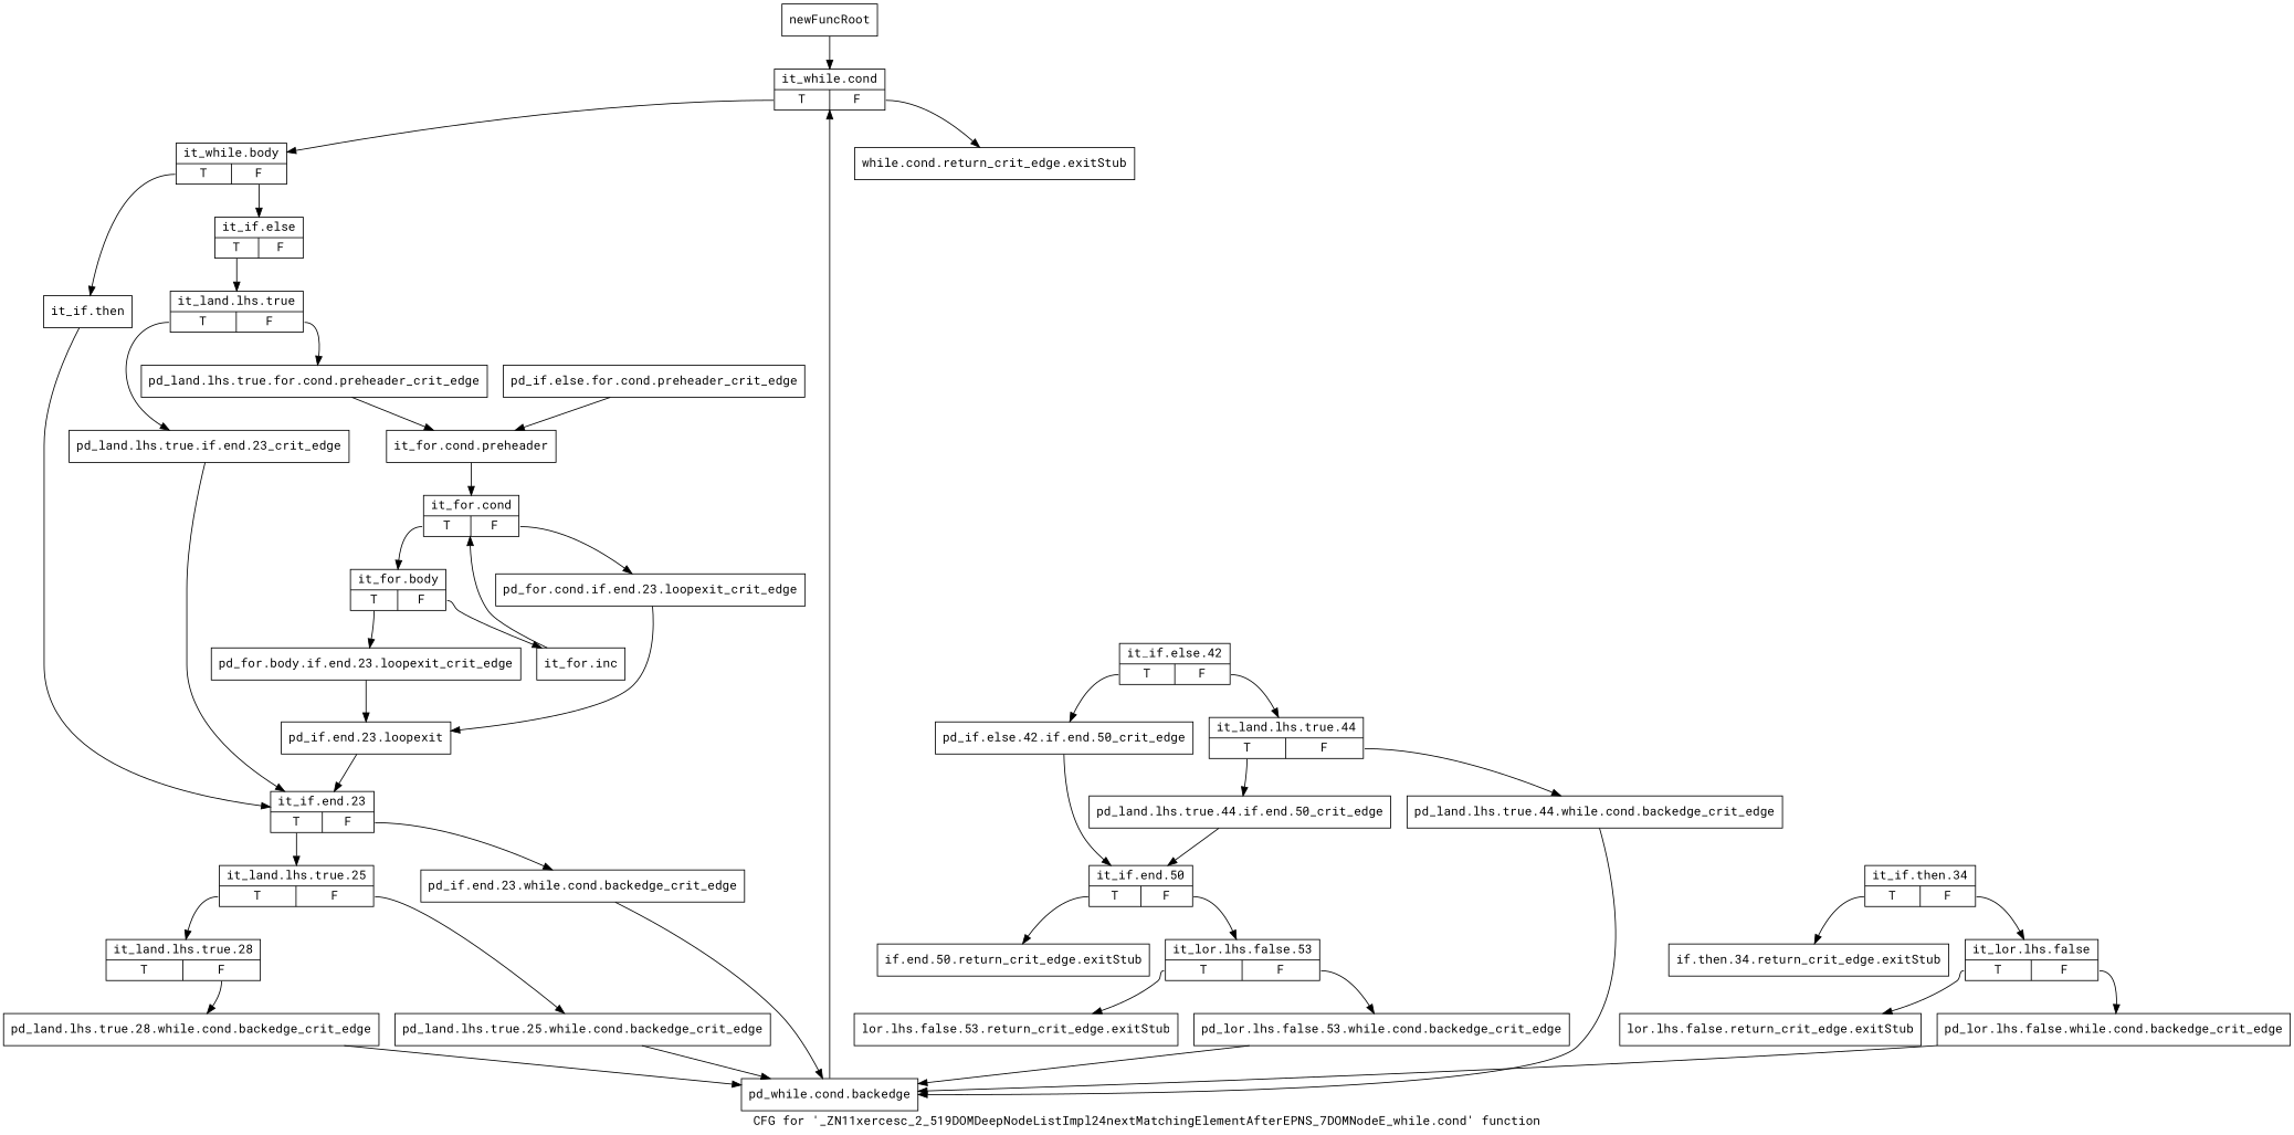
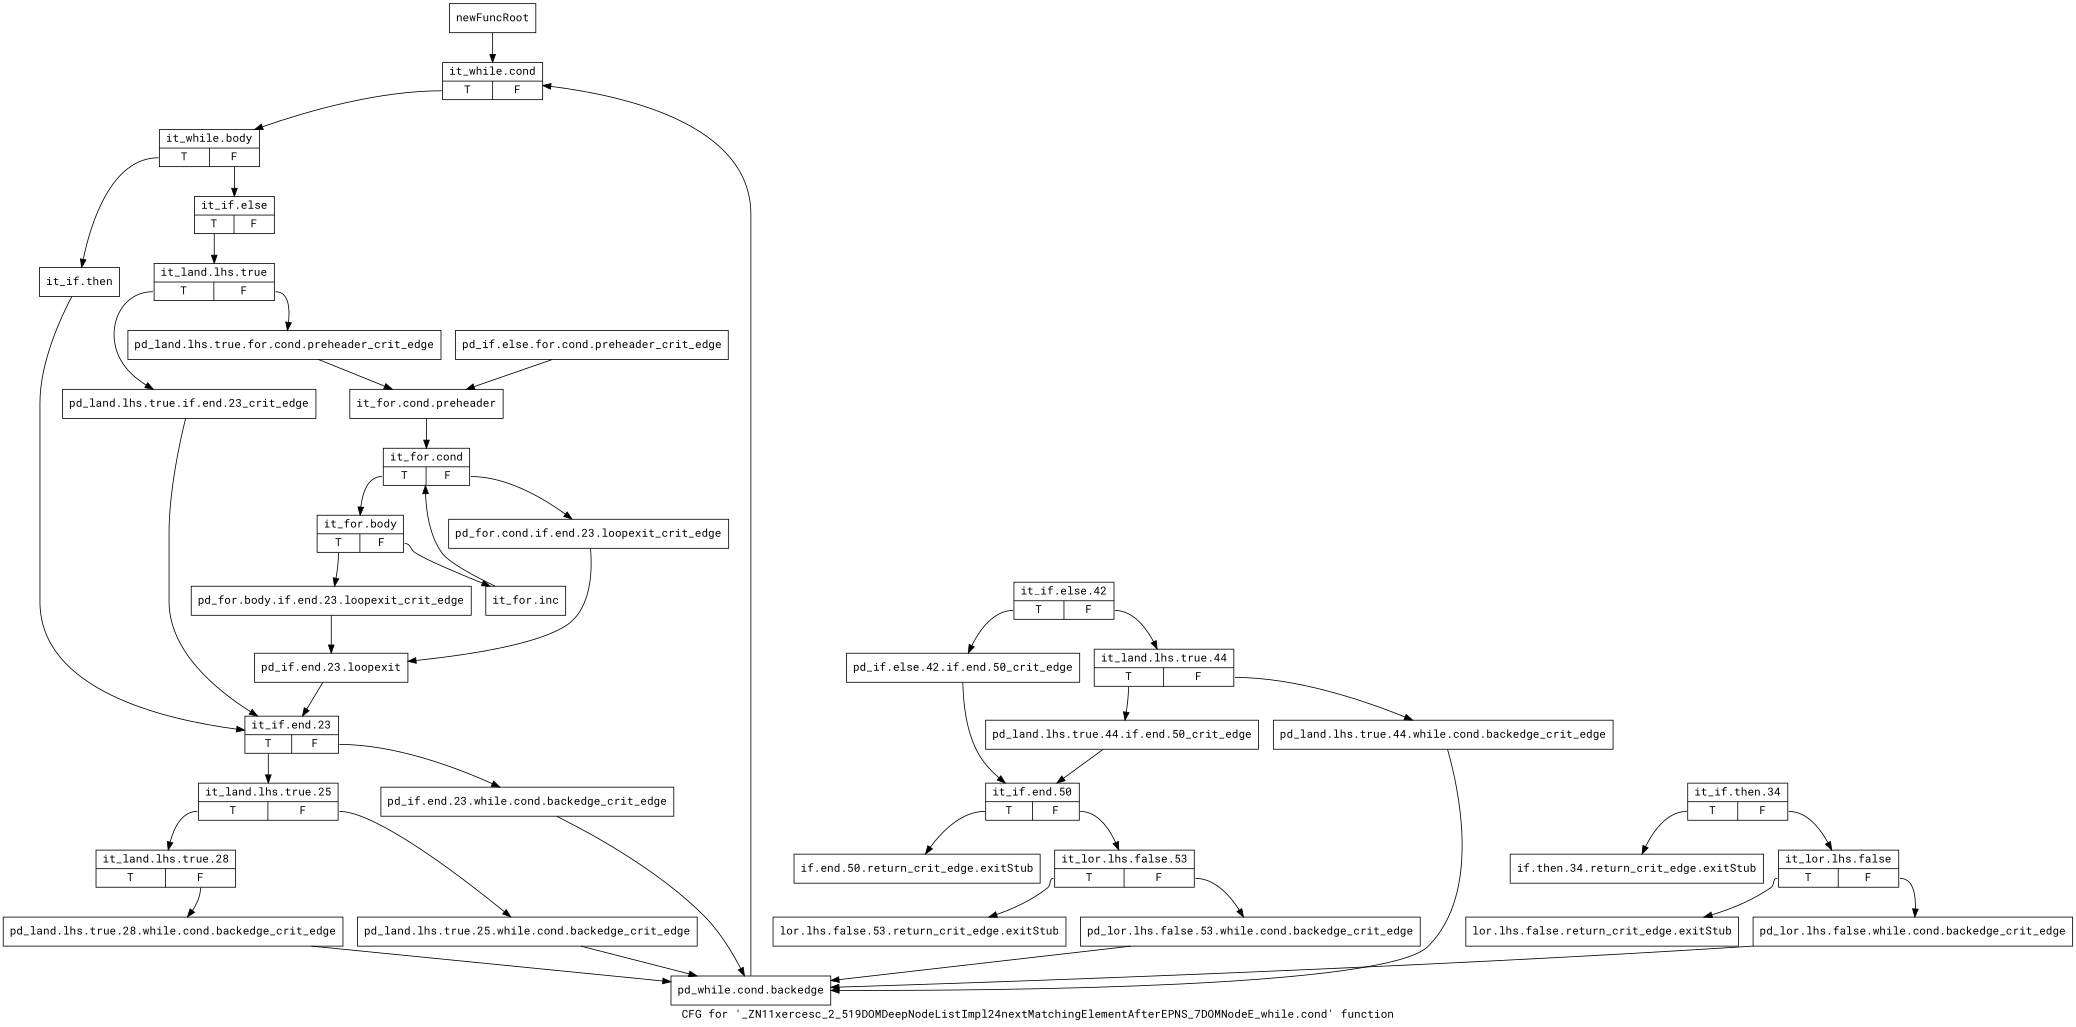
  digraph {
    fontname="Roboto Mono"
    label="CFG for '_ZN11xercesc_2_519DOMDeepNodeListImpl24nextMatchingElementAfterEPNS_7DOMNodeE_while.cond' function"
    node [fontname="Roboto Mono" shape=record]
    edge [fontname="Roboto Mono"]
    n1 [label="{newFuncRoot}"]
    n2 [label="{it_while.cond|{<s0>T|<s1>F}}"]
-   n3 [label="{while.cond.return_crit_edge.exitStub}"]
    n4 [label="{it_while.body|{<s0>T|<s1>F}}"]
    n5 [label="{it_if.then}"]
    n6 [label="{it_if.else|{<s0>T|<s1>F}}"]
    n7 [label="{if.then.34.return_crit_edge.exitStub}"]
    n8 [label="{lor.lhs.false.return_crit_edge.exitStub}"]
    n9 [label="{if.end.50.return_crit_edge.exitStub}"]
    n10 [label="{lor.lhs.false.53.return_crit_edge.exitStub}"]
    n11 [label="{it_if.end.23|{<s0>T|<s1>F}}"]
    n12 [label="{it_land.lhs.true|{<s0>T|<s1>F}}"]
    n13 [label="{it_land.lhs.true.25|{<s0>T|<s1>F}}"]
    n14 [label="{pd_if.end.23.while.cond.backedge_crit_edge}"]
    n15 [label="{pd_land.lhs.true.if.end.23_crit_edge}"]
    n16 [label="{pd_land.lhs.true.for.cond.preheader_crit_edge}"]
    n17 [label="{pd_if.else.for.cond.preheader_crit_edge}"]
    n18 [label="{it_for.cond.preheader}"]
    n19 [label="{it_for.cond|{<s0>T|<s1>F}}"]
    n20 [label="{it_for.body|{<s0>T|<s1>F}}"]
    n21 [label="{pd_for.cond.if.end.23.loopexit_crit_edge}"]
    n22 [label="{pd_for.body.if.end.23.loopexit_crit_edge}"]
    n23 [label="{it_for.inc}"]
    n24 [label="{pd_if.end.23.loopexit}"]
    n25 [label="{it_land.lhs.true.28|{<s0>T|<s1>F}}"]
    n26 [label="{pd_land.lhs.true.25.while.cond.backedge_crit_edge}"]
    n27 [label="{pd_while.cond.backedge}"]
    n28 [label="{pd_land.lhs.true.28.while.cond.backedge_crit_edge}"]
    n29 [label="{it_if.else.42|{<s0>T|<s1>F}}"]
    n30 [label="{pd_if.else.42.if.end.50_crit_edge}"]
    n31 [label="{it_land.lhs.true.44|{<s0>T|<s1>F}}"]
    n32 [label="{it_if.then.34|{<s0>T|<s1>F}}"]
    n33 [label="{it_lor.lhs.false|{<s0>T|<s1>F}}"]
    n34 [label="{it_if.end.50|{<s0>T|<s1>F}}"]
    n35 [label="{pd_land.lhs.true.44.if.end.50_crit_edge}"]
    n36 [label="{pd_land.lhs.true.44.while.cond.backedge_crit_edge}"]
    n37 [label="{pd_lor.lhs.false.while.cond.backedge_crit_edge}"]
    n38 [label="{it_lor.lhs.false.53|{<s0>T|<s1>F}}"]
    n39 [label="{pd_lor.lhs.false.53.while.cond.backedge_crit_edge}"]
    n1 -> n2
-   n2 -> n3 [tailport=s1]
    n2 -> n4 [tailport=s0]
    n4 -> n5 [tailport=s0]
    n4 -> n6 [tailport=s1]
    n5 -> n11
    n6 -> n12 [tailport=s0]
    n11 -> n13 [tailport=s0]
    n11 -> n14 [tailport=s1]
    n12 -> n15 [tailport=s0]
    n12 -> n16 [tailport=s1]
    n13 -> n25 [tailport=s0]
    n13 -> n26 [tailport=s1]
    n14 -> n27
    n15 -> n11
    n16 -> n18
    n17 -> n18
    n18 -> n19
    n19 -> n20 [tailport=s0]
    n19 -> n21 [tailport=s1]
    n20 -> n22 [tailport=s0]
    n20 -> n23 [tailport=s1]
    n21 -> n24
    n22 -> n24
    n23 -> n19
    n24 -> n11
    n25 -> n28 [tailport=s1]
    n26 -> n27
    n27 -> n2
    n28 -> n27
    n29 -> n30 [tailport=s0]
    n29 -> n31 [tailport=s1]
    n30 -> n34
    n31 -> n35 [tailport=s0]
    n31 -> n36 [tailport=s1]
    n32 -> n7 [tailport=s0]
    n32 -> n33 [tailport=s1]
    n33 -> n8 [tailport=s0]
    n33 -> n37 [tailport=s1]
    n34 -> n9 [tailport=s0]
    n34 -> n38 [tailport=s1]
    n35 -> n34
    n36 -> n27
    n37 -> n27
    n38 -> n10 [tailport=s0]
    n38 -> n39 [tailport=s1]
    n39 -> n27
  }
